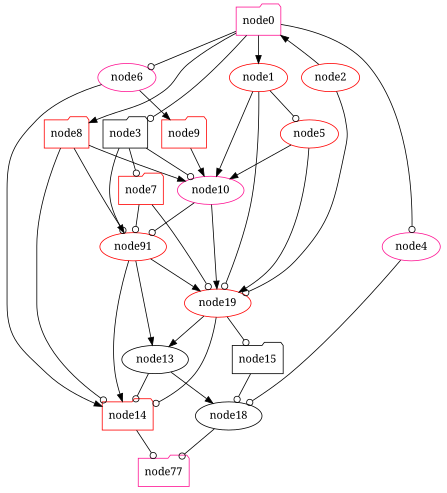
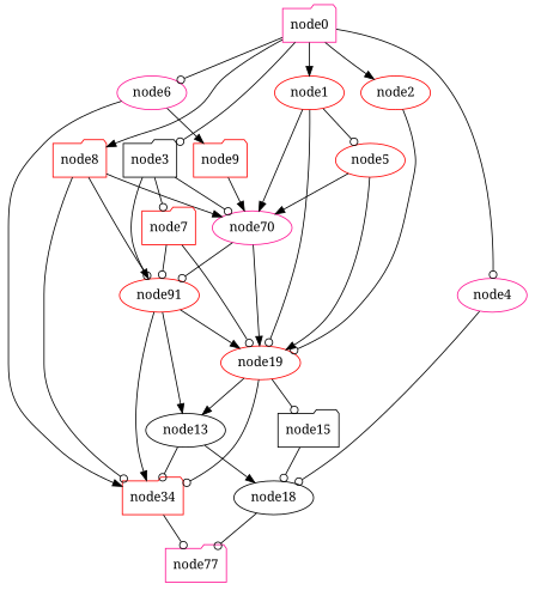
  digraph {
    fontname="Noto Serif"
    node [color=red fontname="Noto Serif" shape=ellipse]
    edge [arrowhead=odot fontname="Noto Serif"]
    n1 [color=black label=node18]
    n2 [color=deeppink label=node77 shape=folder]
    node15 [color=black shape=folder]
-   node14 [shape=folder]
+   node14 [shape=folder label=node34]
    node13 [color=black]
    n6 [label=node19]
    n7 [label=node91]
-   node10 [color=deeppink]
+   node10 [color=deeppink label=node70]
    node9 [shape=folder]
    node8 [shape=folder]
    node7 [shape=folder]
    node6 [color=deeppink]
    node5
    node4 [color=deeppink]
    node3 [color=black shape=folder]
    node2
    node1
    node0 [color=deeppink shape=folder]
    n1 -> n2
    node15 -> n1
    node14 -> n2
    node13 -> n1 [arrowhead=normal]
    node13 -> node14
    n6 -> node15
    n6 -> node14
    n6 -> node13 [arrowhead=normal]
    n7 -> node14 [arrowhead=normal]
    n7 -> node13 [arrowhead=normal]
    n7 -> n6 [arrowhead=normal]
    node10 -> n6 [arrowhead=normal]
    node10 -> n7
    node9 -> node10 [arrowhead=normal]
    node8 -> node14
    node8 -> n7
    node8 -> node10 [arrowhead=normal]
    node7 -> n6
    node7 -> n7
    node6 -> node14 [arrowhead=normal]
    node6 -> node9 [arrowhead=normal]
    node5 -> n6 [arrowhead=normal]
    node5 -> node10 [arrowhead=normal]
    node4 -> n1
    node3 -> n7 [arrowhead=normal]
    node3 -> node10
    node3 -> node7
    node2 -> n6
    node1 -> n6
    node1 -> node10 [arrowhead=normal]
    node1 -> node5
    node0 -> node8 [arrowhead=normal]
    node0 -> node6
    node0 -> node4
    node0 -> node3
-   node2 -> node0 [arrowhead=normal]
+   node0 -> node2 [arrowhead=normal]
    node0 -> node1 [arrowhead=normal]
  }
